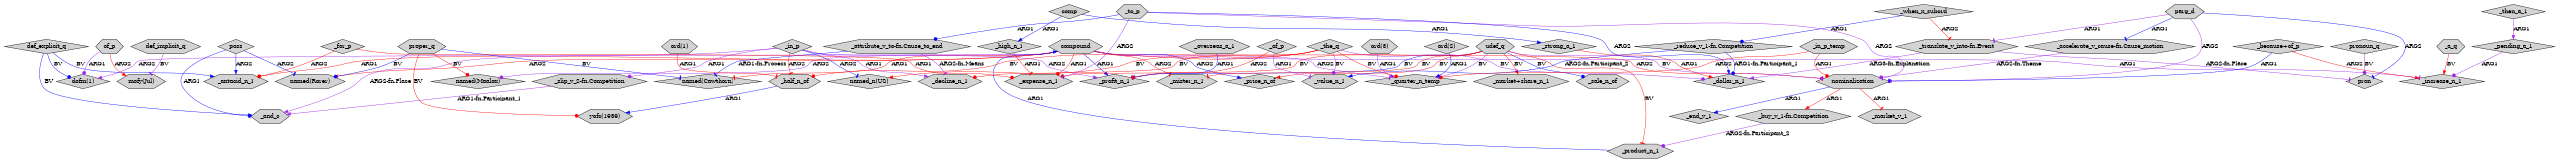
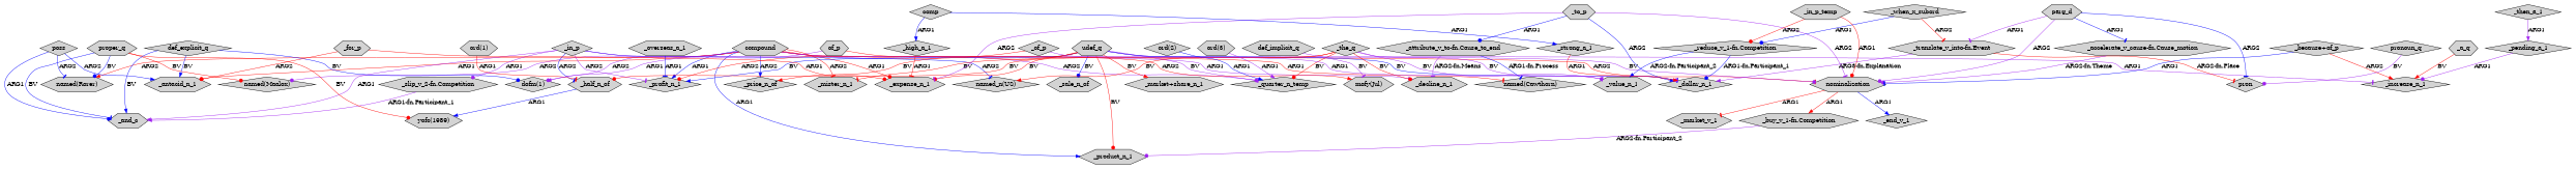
  digraph {
    node [shape=hexagon style=filled]
    edge [arrowhead=dot color=red]
    "named(Maalox)" [shape=diamond]
    compound
    _antacid_n_1
    nominalization
    _price_n_of [shape=diamond]
    _quarter_n_temp [shape=diamond]
    _product_n_1
    "named(Rorer)"
    _profit_n_1 [shape=diamond]
    _expense_n_1
    "named(Cawthorn)" [shape=diamond]
    _increase_n_1 [shape=diamond]
    _mister_n_1
    "dofm(1)" [shape=diamond]
    _market_v_1
    "_buy_v_1-fn.Competition"
    n17 [label=_end_v_1 shape=diamond]
    _in_p [shape=diamond]
    "named_n(US)" [shape=diamond]
    _and_c
    _decline_n_1
    _half_n_of
    "_slip_v_2-fn.Competition"
    "yofc(1989)"
    udef_q
    "_market+share_n_1"
    _sale_n_of
    _dollar_n_1 [shape=diamond]
    _the_q [shape=diamond]
    _value_n_1
    def_implicit_q
    "mofy(Jul)"
    proper_q
    parg_d
    "_translate_v_into-fn.Event"
    pron [shape=diamond]
    "_accelerate_v_cause-fn.Cause_motion"
    "_reduce_v_1-fn.Competition" [shape=diamond]
    _when_x_subord [shape=diamond]
    _to_p
    "_attribute_v_to-fn.Cause_to_end"
    poss [shape=diamond]
    _then_a_1 [shape=diamond]
    _pending_a_1 [shape=diamond]
    def_explicit_q [shape=diamond]
-   _for_p [shape=diamond]
+   _for_p
    _in_p_temp
    "ord(1)"
    of_p
    _a_q
    _high_a_1 [shape=diamond]
    _overseas_a_1
    "ord(3)"
    "_because+of_p" [shape=diamond]
    comp [shape=diamond]
    _strong_a_1 [shape=diamond]
    "ord(2)" [shape=diamond]
    _of_p [shape=diamond]
    pronoun_q [shape=diamond]
    compound -> "named(Maalox)" [color=purple label=ARG2]
    compound -> _antacid_n_1 [label=ARG1]
    compound -> nominalization [arrowhead=tee label=ARG2]
    compound -> _price_n_of [arrowhead=normal color=blue label=ARG2]
    compound -> _quarter_n_temp [arrowhead=tee color=purple label=ARG2]
-   _product_n_1 -> compound [arrowhead=normal color=blue label=ARG1]
+   compound -> _product_n_1 [arrowhead=normal color=blue label=ARG1]
    compound -> "named(Rorer)" [arrowhead=normal label=ARG2]
    compound -> _profit_n_1 [arrowhead=normal color=blue label=ARG1]
    compound -> _expense_n_1 [label=ARG1]
    compound -> "named(Cawthorn)" [arrowhead=tee label=ARG1]
    compound -> _increase_n_1 [arrowhead=tee color=purple label=ARG1]
    compound -> _mister_n_1 [arrowhead=tee label=ARG2]
    compound -> "dofm(1)" [arrowhead=normal color=purple label=ARG2]
    nominalization -> _market_v_1 [arrowhead=tee label=ARG1]
    nominalization -> "_buy_v_1-fn.Competition" [arrowhead=normal label=ARG1]
    nominalization -> n17 [arrowhead=normal color=blue label=ARG1]
    "_buy_v_1-fn.Competition" -> _product_n_1 [color=purple label="ARG2-fn.Participant_2"]
-   _in_p -> _profit_n_1 [arrowhead=normal color=purple label=ARG2]
+   _in_p -> _profit_n_1 [arrowhead=tee color=purple label=ARG2]
    _in_p -> "named_n(US)" [arrowhead=tee color=blue label=ARG2]
-   _in_p -> _and_c [arrowhead=normal color=purple label="ARG2-fn.Place"]
+   _in_p -> _and_c [arrowhead=normal color=purple label=ARG1]
    _in_p -> _decline_n_1 [arrowhead=normal color=purple label=ARG1]
-   _in_p -> _half_n_of [arrowhead=tee label=ARG2]
+   _in_p -> _half_n_of [arrowhead=tee color=blue label=ARG2]
    _in_p -> "_slip_v_2-fn.Competition" [color=purple label=ARG1]
    _half_n_of -> "yofc(1989)" [arrowhead=normal color=blue label=ARG1]
    "_slip_v_2-fn.Competition" -> _and_c [arrowhead=normal color=purple label="ARG1-fn.Participant_1"]
    udef_q -> nominalization [color=purple label=BV]
    udef_q -> _price_n_of [arrowhead=normal label=BV]
    udef_q -> _quarter_n_temp [color=purple label=BV]
-   udef_q -> _product_n_1 [arrowhead=tee label=BV]
+   udef_q -> _product_n_1 [label=BV]
    udef_q -> _profit_n_1 [arrowhead=normal color=blue label=BV]
    udef_q -> _expense_n_1 [label=BV]
    udef_q -> _mister_n_1 [arrowhead=tee label=BV]
    udef_q -> "_market+share_n_1" [arrowhead=normal label=BV]
    udef_q -> _sale_n_of [color=blue label=BV]
+   udef_q -> _dollar_n_1 [arrowhead=tee color=blue label=BV]
    _the_q -> _quarter_n_temp [label=BV]
    _the_q -> "named_n(US)" [arrowhead=normal label=BV]
    _the_q -> _decline_n_1 [label=BV]
    _the_q -> _half_n_of [label=BV]
    _the_q -> _dollar_n_1 [color=purple label=BV]
    _the_q -> _value_n_1 [color=purple label=BV]
    def_implicit_q -> "mofy(Jul)" [arrowhead=tee color=purple label=BV]
    proper_q -> "named(Maalox)" [label=BV]
    proper_q -> "named(Rorer)" [color=blue label=BV]
-   proper_q -> "named(Cawthorn)" [arrowhead=tee color=blue label=BV]
+   proper_q -> _and_c [arrowhead=tee color=blue label=BV]
    proper_q -> "yofc(1989)" [label=BV]
    parg_d -> nominalization [color=purple label=ARG2]
    parg_d -> "_translate_v_into-fn.Event" [arrowhead=tee color=purple label=ARG1]
    parg_d -> pron [arrowhead=tee color=blue label=ARG2]
    parg_d -> "_accelerate_v_cause-fn.Cause_motion" [arrowhead=tee color=blue label=ARG1]
    "_translate_v_into-fn.Event" -> _dollar_n_1 [arrowhead=normal color=purple label="ARG3-fn.Explanation"]
-   "_translate_v_into-fn.Event" -> pron [arrowhead=tee color=purple label="ARG2-fn.Place"]
+   "_translate_v_into-fn.Event" -> pron [arrowhead=tee label="ARG2-fn.Place"]
    "_accelerate_v_cause-fn.Cause_motion" -> nominalization [color=purple label="ARG2-fn.Theme"]
    "_reduce_v_1-fn.Competition" -> _dollar_n_1 [color=blue label="ARG1-fn.Participant_1"]
    "_reduce_v_1-fn.Competition" -> _value_n_1 [arrowhead=normal color=blue label="ARG2-fn.Participant_2"]
    _when_x_subord -> "_translate_v_into-fn.Event" [arrowhead=tee label=ARG2]
    _when_x_subord -> "_reduce_v_1-fn.Competition" [color=blue label=ARG1]
    _to_p -> nominalization [arrowhead=tee color=purple label=ARG2]
    _to_p -> _expense_n_1 [arrowhead=tee color=purple label=ARG2]
    _to_p -> _dollar_n_1 [arrowhead=normal color=blue label=ARG2]
    _to_p -> "_attribute_v_to-fn.Cause_to_end" [color=blue label=ARG1]
    "_attribute_v_to-fn.Cause_to_end" -> "named(Cawthorn)" [arrowhead=tee color=blue label="ARG1-fn.Process"]
    "_attribute_v_to-fn.Cause_to_end" -> _decline_n_1 [arrowhead=tee color=purple label="ARG2-fn.Means"]
    poss -> _antacid_n_1 [arrowhead=normal color=blue label=ARG2]
    poss -> "named(Rorer)" [arrowhead=tee color=blue label=ARG2]
    poss -> _and_c [color=blue label=ARG1]
    _then_a_1 -> _pending_a_1 [arrowhead=normal color=purple label=ARG1]
    _pending_a_1 -> _increase_n_1 [color=purple label=ARG1]
    def_explicit_q -> _antacid_n_1 [arrowhead=normal color=blue label=BV]
    def_explicit_q -> "dofm(1)" [color=blue label=BV]
    def_explicit_q -> _and_c [arrowhead=normal color=blue label=BV]
    _for_p -> _antacid_n_1 [label=ARG2]
    _for_p -> _expense_n_1 [label=ARG1]
    _in_p_temp -> nominalization [label=ARG1]
-   _in_p_temp -> _quarter_n_temp [label=ARG2]
+   _in_p_temp -> "_reduce_v_1-fn.Competition" [label=ARG2]
    "ord(1)" -> _half_n_of [arrowhead=tee label=ARG1]
    of_p -> "dofm(1)" [color=purple label=ARG1]
    of_p -> "mofy(Jul)" [arrowhead=normal label=ARG2]
    _a_q -> _increase_n_1 [arrowhead=normal label=BV]
    _high_a_1 -> _expense_n_1 [arrowhead=tee label=ARG1]
    _overseas_a_1 -> _profit_n_1 [arrowhead=tee color=blue label=ARG1]
    "ord(3)" -> _quarter_n_temp [arrowhead=normal color=purple label=ARG1]
    "_because+of_p" -> nominalization [arrowhead=tee color=blue label=ARG1]
    "_because+of_p" -> _increase_n_1 [arrowhead=normal label=ARG2]
    comp -> _high_a_1 [arrowhead=normal color=blue label=ARG1]
    comp -> _strong_a_1 [arrowhead=normal color=blue label=ARG1]
    _strong_a_1 -> _dollar_n_1 [arrowhead=normal label=ARG1]
    "ord(2)" -> _quarter_n_temp [arrowhead=normal color=blue label=ARG1]
    _of_p -> _profit_n_1 [label=ARG2]
    _of_p -> _value_n_1 [arrowhead=tee color=purple label=ARG1]
    pronoun_q -> pron [color=purple label=BV]
  }
